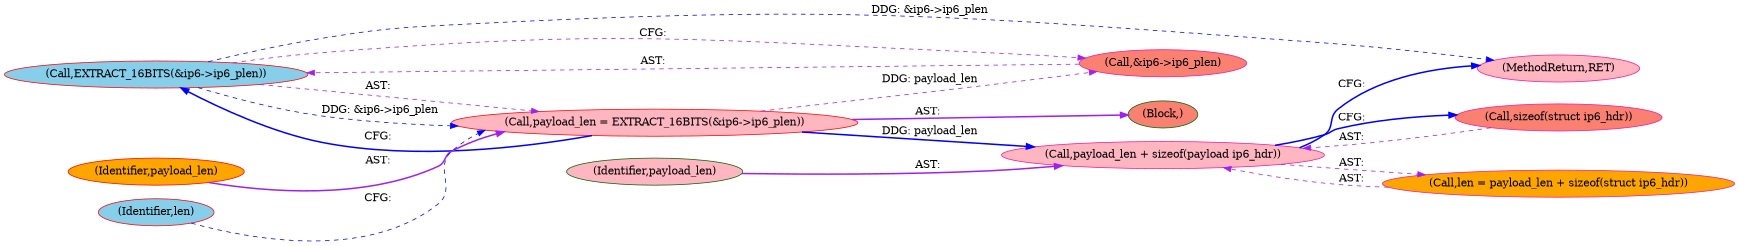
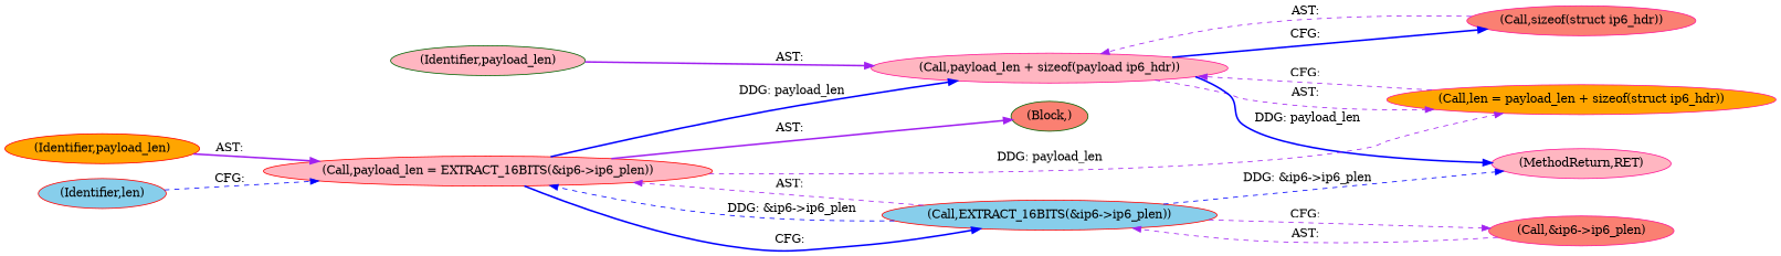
  digraph {
    rankdir=LR
    node [color=deeppink fillcolor=lightpink style=filled]
    edge [color=purple style=dashed]
    n1 [label="(Call,payload_len + sizeof(payload ip6_hdr))"]
    n2 [fillcolor=orange label="(Call,len = payload_len + sizeof(struct ip6_hdr))"]
    n3 [fillcolor=salmon label="(Call,sizeof(struct ip6_hdr))"]
    n4 [label="(MethodReturn,RET)"]
    n5 [color=red label="(Call,payload_len = EXTRACT_16BITS(&ip6->ip6_plen))"]
    n6 [color=red fillcolor=skyblue label="(Call,EXTRACT_16BITS(&ip6->ip6_plen))"]
    n7 [color=darkgreen fillcolor=salmon label="(Block,)"]
    n8 [fillcolor=salmon label="(Call,&ip6->ip6_plen)"]
    n9 [color=red fillcolor=orange label="(Identifier,payload_len)"]
    n10 [color=darkgreen label="(Identifier,payload_len)"]
    n11 [color=red fillcolor=skyblue label="(Identifier,len)"]
    n1 -> n2 [label="AST: "]
    n1 -> n3 [color=blue label="CFG: " style=bold]
-   n1 -> n4 [color=blue label="CFG: " style=bold]
-   n2 -> n1 [label="AST: "]
+   n1 -> n4 [color=blue label="DDG: payload_len" style=bold]
+   n2 -> n1 [label="CFG: "]
    n3 -> n1 [label="AST: "]
    n5 -> n1 [color=blue label="DDG: payload_len" style=bold]
-   n5 -> n8 [label="DDG: payload_len"]
+   n5 -> n2 [label="DDG: payload_len"]
    n5 -> n6 [color=blue label="CFG: " style=bold]
    n5 -> n7 [label="AST: " style=bold]
    n6 -> n4 [color=blue label="DDG: &ip6->ip6_plen"]
    n6 -> n5 [label="AST: "]
    n6 -> n5 [color=blue label="DDG: &ip6->ip6_plen"]
    n6 -> n8 [label="CFG: "]
    n8 -> n6 [label="AST: "]
    n9 -> n5 [label="AST: " style=bold]
    n10 -> n1 [label="AST: " style=bold]
    n11 -> n5 [color=blue label="CFG: "]
  }
